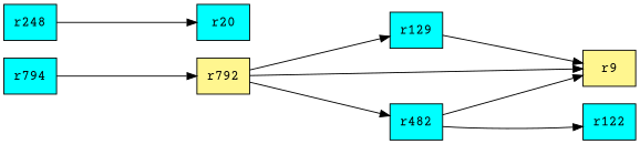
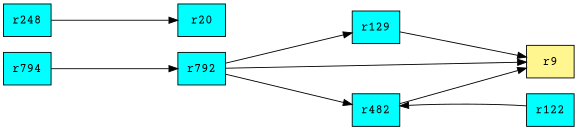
  digraph {
    fontname="Courier Prime"
    rankdir=LR
    ranksep=2.0
    node [fillcolor=cyan fontname="Courier Prime" shape=record style=filled]
    edge [fontname="Courier Prime"]
    n1 [label="{r129}"]
    n2 [fillcolor=khaki1 label="{r9}"]
    n3 [label="{r248}"]
    n4 [label="{r20}"]
    n5 [label="{r122}"]
    n6 [label="{r482}"]
    n7 [label="{r794}"]
-   n8 [fillcolor=khaki1 label="{r792}"]
+   n8 [label="{r792}"]
    n1 -> n2
    n3 -> n4
    n6 -> n2
-   n6 -> n5
+   n5 -> n6
    n7 -> n8
    n8 -> n1
    n8 -> n2
    n8 -> n6
  }
